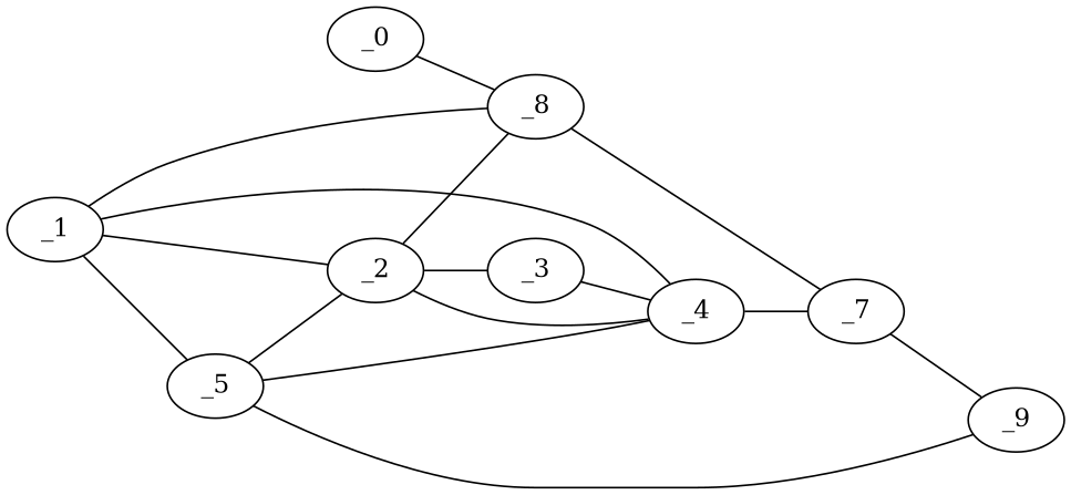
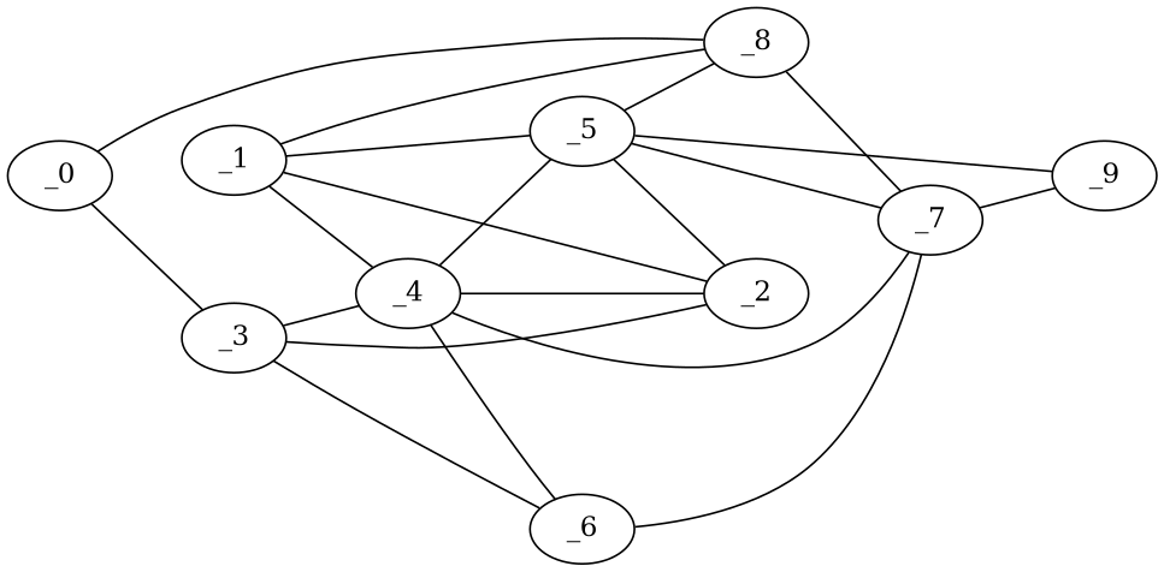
  graph {
    rankdir=LR
    node [x=124 y=85]
    edge [valence=1]
    _0 [x=68]
    _3 [x=89 y=90]
    _8 [y=57]
    _1 [x=86 y=78]
    _2 [x=88]
    _4 [x=104 y=83]
    _5 [x=110 y=71]
+   _6 [x=114 y=92]
    _7 [x=115 y=80]
    _9 [y=63]
+   _0 -- _3
    _0 -- _8
    _3 -- _4 [valence=2]
+   _3 -- _6
    _8 -- _7
    _1 -- _8 [valence=2]
    _1 -- _2
    _1 -- _4
    _1 -- _5 [valence=2]
    _2 -- _3
    _2 -- _4 [valence=2]
    _4 -- _5
+   _4 -- _6 [valence=2]
    _4 -- _7 [valence=2]
-   _2 -- _8
+   _5 -- _8
    _5 -- _2 [valence=2]
+   _5 -- _7 [valence=2]
    _5 -- _9
+   _6 -- _7 [valence=2]
    _7 -- _9 [valence=2]
  }
